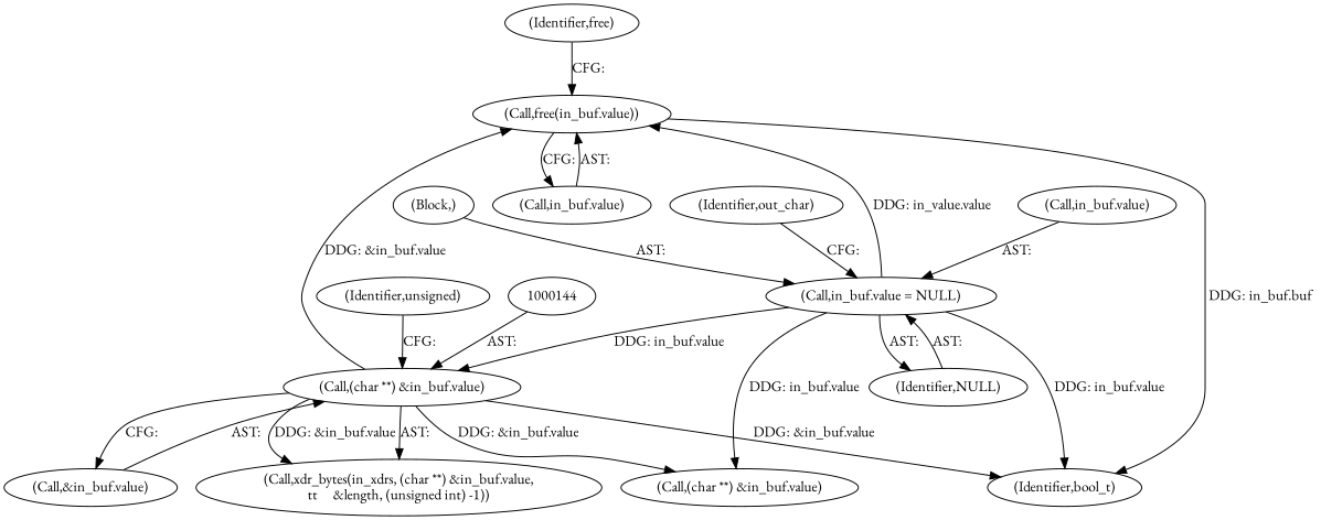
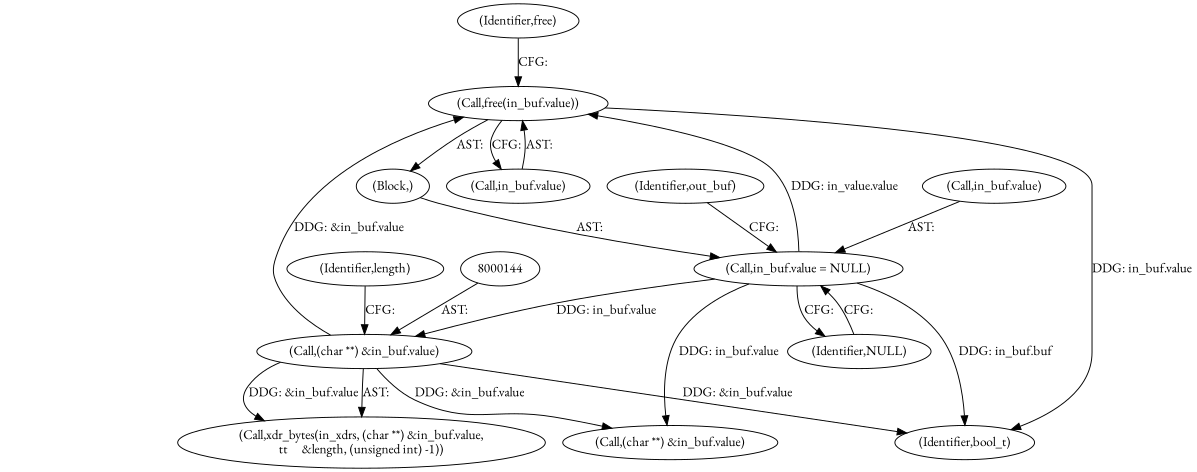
  digraph {
    fontname="EB Garamond"
    node [fontname="EB Garamond"]
    edge [fontname="EB Garamond"]
    n1 [label="(Call,free(in_buf.value))"]
    n2 [label="(Call,in_buf.value)"]
    n3 [label="(Block,)"]
    n4 [label="(Identifier,bool_t)"]
    n5 [label="(Call,in_buf.value = NULL)"]
    n6 [label="(Call,(char **) &in_buf.value)"]
    n7 [label="(Call,(char **) &in_buf.value)"]
    n8 [label="(Identifier,NULL)"]
    n9 [label="(Call,xdr_bytes(in_xdrs, (char **) &in_buf.value,\n\t\t     &length, (unsigned int) -1))"]
-   n10 [label="(Call,&in_buf.value)"]
    n11 [label="(Identifier,free)"]
-   n12 [label="(Identifier,out_char)"]
-   n13 [label="(Identifier,unsigned)"]
+   n12 [label="(Identifier,out_buf)"]
+   n13 [label="(Identifier,length)"]
    n14 [label="(Call,in_buf.value)"]
-   1000144
+   1000144 [label=8000144]
    n1 -> n2 [label="CFG: "]
-   n1 -> n4 [label="DDG: in_buf.buf"]
+   n1 -> n3 [label="AST: "]
+   n1 -> n4 [label="DDG: in_buf.value"]
    n2 -> n1 [label="AST: "]
    n3 -> n5 [label="AST: "]
    n5 -> n1 [label="DDG: in_value.value"]
-   n5 -> n4 [label="DDG: in_buf.value"]
+   n5 -> n4 [label="DDG: in_buf.buf"]
    n5 -> n6 [label="DDG: in_buf.value"]
    n5 -> n7 [label="DDG: in_buf.value"]
-   n5 -> n8 [label="AST: "]
+   n5 -> n8 [label="CFG: "]
    n6 -> n1 [label="DDG: &in_buf.value"]
    n6 -> n4 [label="DDG: &in_buf.value"]
    n6 -> n7 [label="DDG: &in_buf.value"]
    n6 -> n9 [label="AST: "]
    n6 -> n9 [label="DDG: &in_buf.value"]
-   n6 -> n10 [label="CFG: "]
-   n8 -> n5 [label="AST: "]
-   n10 -> n6 [label="AST: "]
+   n8 -> n5 [label="CFG: "]
    n11 -> n1 [label="CFG: "]
    n12 -> n5 [label="CFG: "]
    n13 -> n6 [label="CFG: "]
    n14 -> n5 [label="AST: "]
    1000144 -> n6 [label="AST: "]
  }
